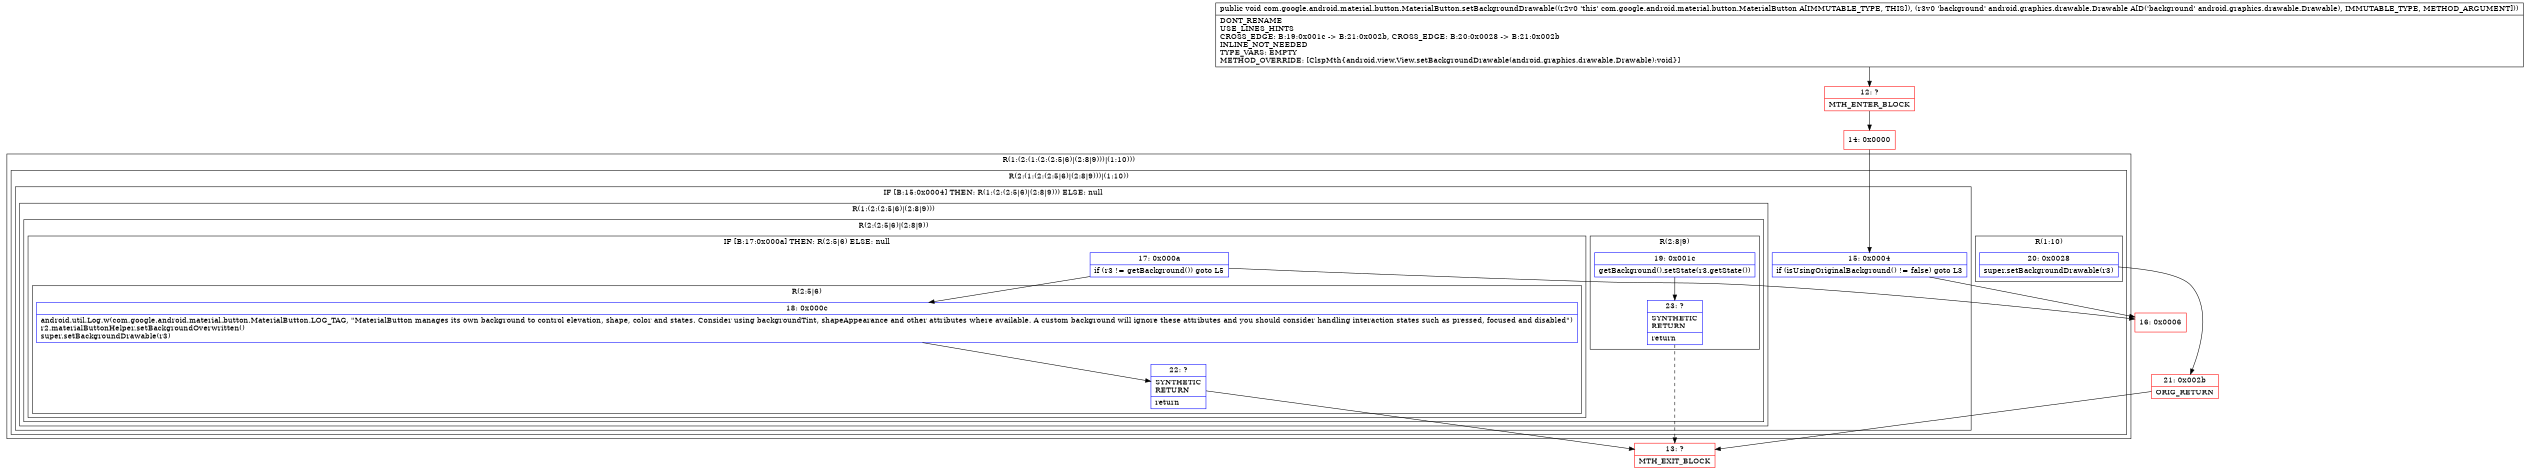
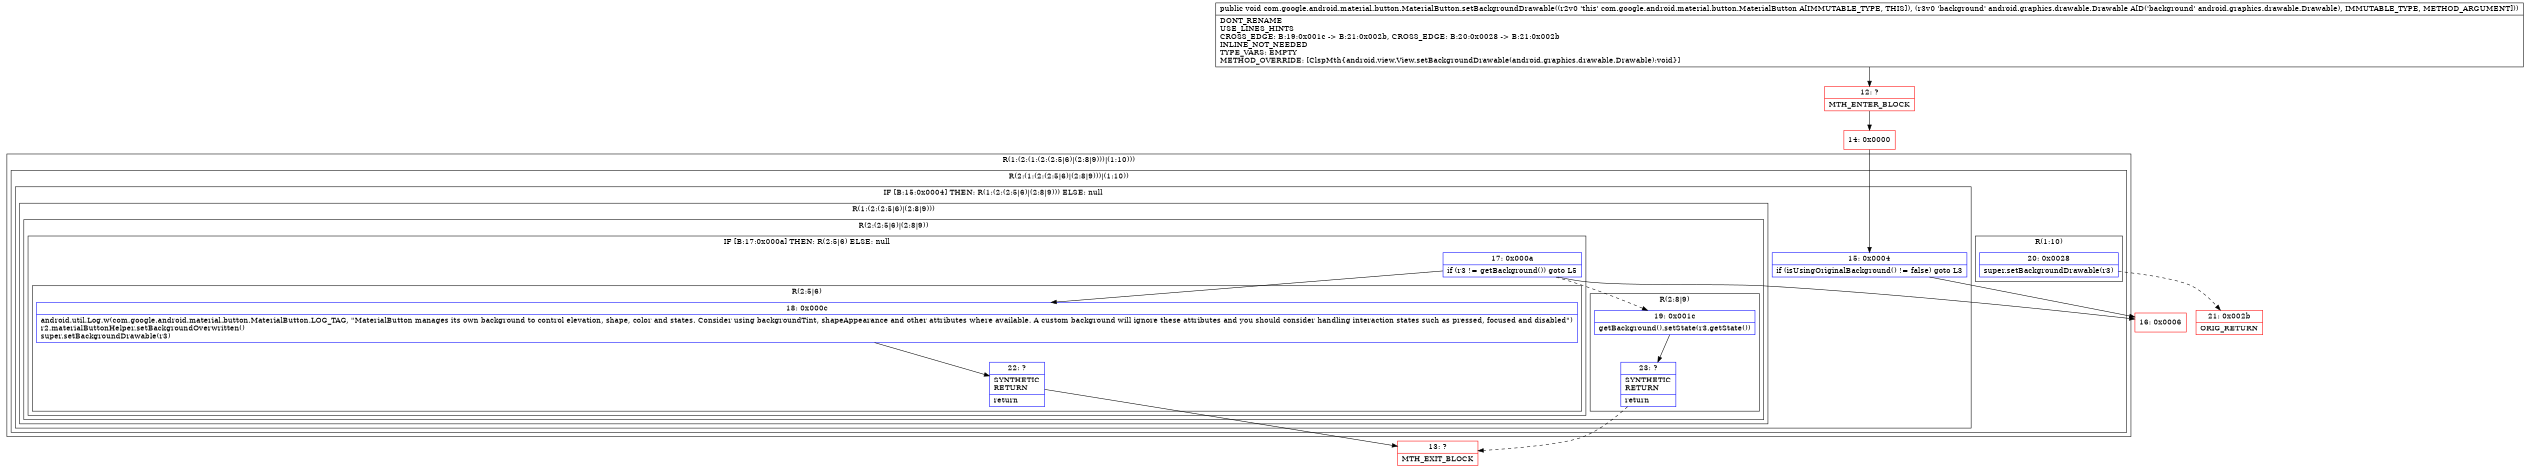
  digraph {
    node [color=blue shape=record]
    n1 [label="{18\:\ 0x000c|android.util.Log.w(com.google.android.material.button.MaterialButton.LOG_TAG, \"MaterialButton manages its own background to control elevation, shape, color and states. Consider using backgroundTint, shapeAppearance and other attributes where available. A custom background will ignore these attributes and you should consider handling interaction states such as pressed, focused and disabled\")\lr2.materialButtonHelper.setBackgroundOverwritten()\lsuper.setBackgroundDrawable(r3)\l}"]
    n2 [label="{22\:\ ?|SYNTHETIC\lRETURN\l|return\l}"]
    n3 [label="{17\:\ 0x000a|if (r3 != getBackground()) goto L5\l}"]
    n4 [label="{19\:\ 0x001c|getBackground().setState(r3.getState())\l}"]
    n5 [label="{23\:\ ?|SYNTHETIC\lRETURN\l|return\l}"]
    n6 [label="{15\:\ 0x0004|if (isUsingOriginalBackground() != false) goto L3\l}"]
    n7 [label="{20\:\ 0x0028|super.setBackgroundDrawable(r3)\l}"]
    n8 [color=red label="{13\:\ ?|MTH_EXIT_BLOCK\l}"]
    n9 [color=red label="{16\:\ 0x0006}"]
    n10 [color=red label="{21\:\ 0x002b|ORIG_RETURN\l}"]
    n11 [color=red label="{12\:\ ?|MTH_ENTER_BLOCK\l}"]
    n12 [color=red label="{14\:\ 0x0000}"]
    n13 [label="{public void com.google.android.material.button.MaterialButton.setBackgroundDrawable((r2v0 'this' com.google.android.material.button.MaterialButton A[IMMUTABLE_TYPE, THIS]), (r3v0 'background' android.graphics.drawable.Drawable A[D('background' android.graphics.drawable.Drawable), IMMUTABLE_TYPE, METHOD_ARGUMENT]))  | DONT_RENAME\lUSE_LINES_HINTS\lCROSS_EDGE: B:19:0x001c \-\> B:21:0x002b, CROSS_EDGE: B:20:0x0028 \-\> B:21:0x002b\lINLINE_NOT_NEEDED\lTYPE_VARS: EMPTY\lMETHOD_OVERRIDE: [ClspMth\{android.view.View.setBackgroundDrawable(android.graphics.drawable.Drawable):void\}]\l}" color=""]
    subgraph cluster_1 {
      label="R(1:(2:(1:(2:(2:5|6)|(2:8|9)))|(1:10)))"
      subgraph cluster_2 {
        label="R(2:(1:(2:(2:5|6)|(2:8|9)))|(1:10))"
        subgraph cluster_3 {
          label="IF [B:15:0x0004] THEN: R(1:(2:(2:5|6)|(2:8|9))) ELSE: null"
          n6
          subgraph cluster_4 {
            label="R(1:(2:(2:5|6)|(2:8|9)))"
            subgraph cluster_5 {
              label="R(2:(2:5|6)|(2:8|9))"
              subgraph cluster_6 {
                label="IF [B:17:0x000a] THEN: R(2:5|6) ELSE: null"
                n3
                subgraph cluster_7 {
                  label="R(2:5|6)"
                  n1
                  n2
                }
              }
              subgraph cluster_8 {
                label="R(2:8|9)"
                n4
                n5
              }
            }
          }
        }
        subgraph cluster_9 {
          label="R(1:10)"
          n7
        }
      }
    }
    n1 -> n2
    n2 -> n8
    n3 -> n1
+   n3 -> n4 [style=dashed]
    n3 -> n9
    n4 -> n5
    n5 -> n8 [style=dashed]
    n6 -> n9
-   n7 -> n10
-   n10 -> n8
+   n7 -> n10 [style=dashed]
    n11 -> n12
    n12 -> n6
    n13 -> n11
  }
